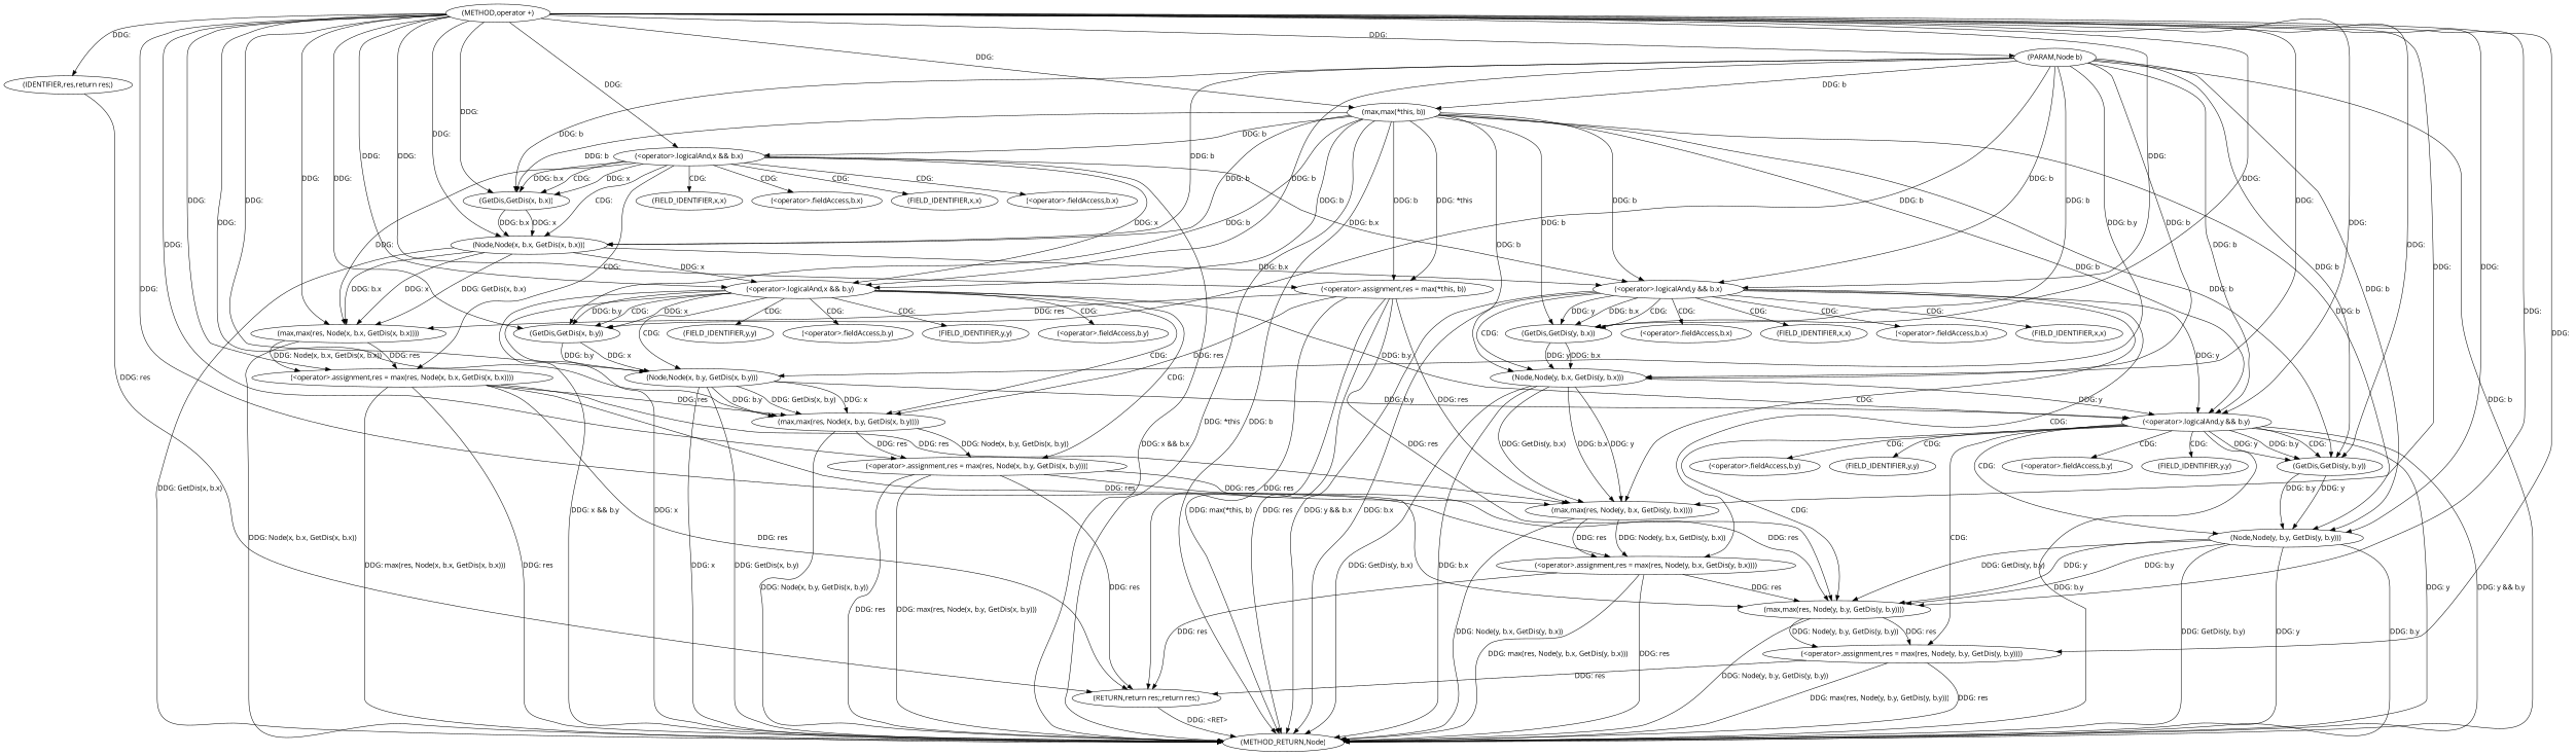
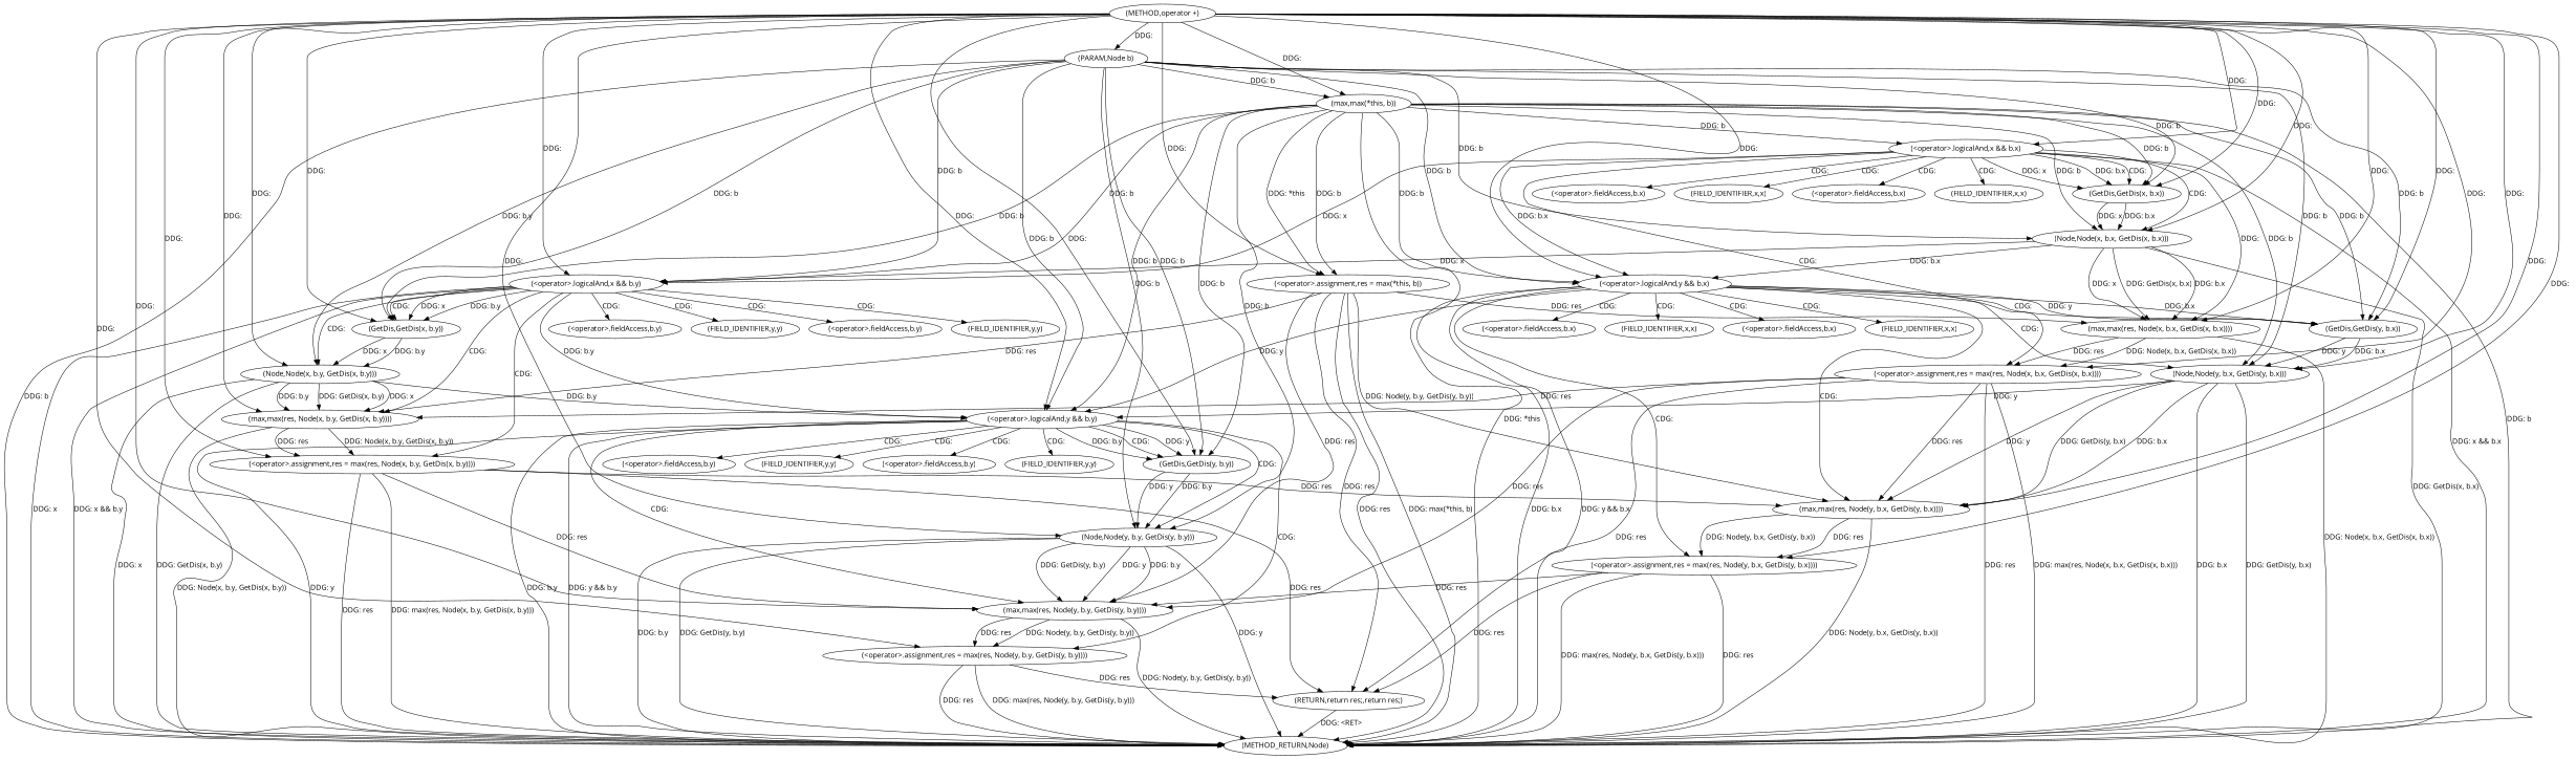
  digraph {
    fontname="Open Sans"
    node [fontname="Open Sans"]
    edge [fontname="Open Sans"]
    n1 [label="(METHOD,operator +)"]
    n2 [label="(PARAM,Node b)"]
    n3 [label="(<operator>.assignment,res = max(*this, b))"]
    n4 [label="(<operator>.logicalAnd,x && b.x)"]
    n5 [label="(<operator>.assignment,res = max(res, Node(x, b.x, GetDis(x, b.x))))"]
    n6 [label="(<operator>.logicalAnd,x && b.y)"]
    n7 [label="(<operator>.assignment,res = max(res, Node(x, b.y, GetDis(x, b.y))))"]
    n8 [label="(<operator>.logicalAnd,y && b.x)"]
    n9 [label="(<operator>.assignment,res = max(res, Node(y, b.x, GetDis(y, b.x))))"]
    n10 [label="(<operator>.logicalAnd,y && b.y)"]
    n11 [label="(<operator>.assignment,res = max(res, Node(y, b.y, GetDis(y, b.y))))"]
-   n12 [label="(IDENTIFIER,res,return res;)"]
    n13 [label="(max,max(*this, b))"]
    n14 [label="(max,max(res, Node(x, b.x, GetDis(x, b.x))))"]
    n15 [label="(max,max(res, Node(x, b.y, GetDis(x, b.y))))"]
    n16 [label="(max,max(res, Node(y, b.x, GetDis(y, b.x))))"]
    n17 [label="(max,max(res, Node(y, b.y, GetDis(y, b.y))))"]
    n18 [label="(Node,Node(x, b.x, GetDis(x, b.x)))"]
    n19 [label="(Node,Node(x, b.y, GetDis(x, b.y)))"]
    n20 [label="(Node,Node(y, b.x, GetDis(y, b.x)))"]
    n21 [label="(Node,Node(y, b.y, GetDis(y, b.y)))"]
    n22 [label="(GetDis,GetDis(x, b.x))"]
    n23 [label="(GetDis,GetDis(x, b.y))"]
    n24 [label="(GetDis,GetDis(y, b.x))"]
    n25 [label="(GetDis,GetDis(y, b.y))"]
    n26 [label="(METHOD_RETURN,Node)"]
    n27 [label="(RETURN,return res;,return res;)"]
    n28 [label="(<operator>.fieldAccess,b.x)"]
    n29 [label="(FIELD_IDENTIFIER,x,x)"]
    n30 [label="(<operator>.fieldAccess,b.x)"]
    n31 [label="(FIELD_IDENTIFIER,x,x)"]
    n32 [label="(<operator>.fieldAccess,b.y)"]
    n33 [label="(FIELD_IDENTIFIER,y,y)"]
    n34 [label="(<operator>.fieldAccess,b.y)"]
    n35 [label="(FIELD_IDENTIFIER,y,y)"]
    n36 [label="(<operator>.fieldAccess,b.x)"]
    n37 [label="(FIELD_IDENTIFIER,x,x)"]
    n38 [label="(<operator>.fieldAccess,b.x)"]
    n39 [label="(FIELD_IDENTIFIER,x,x)"]
    n40 [label="(<operator>.fieldAccess,b.y)"]
    n41 [label="(FIELD_IDENTIFIER,y,y)"]
    n42 [label="(<operator>.fieldAccess,b.y)"]
    n43 [label="(FIELD_IDENTIFIER,y,y)"]
    n1 -> n2 [label="DDG: "]
    n1 -> n3 [label="DDG: "]
    n1 -> n4 [label="DDG: "]
    n1 -> n5 [label="DDG: "]
    n1 -> n6 [label="DDG: "]
    n1 -> n7 [label="DDG: "]
    n1 -> n8 [label="DDG: "]
    n1 -> n9 [label="DDG: "]
    n1 -> n10 [label="DDG: "]
    n1 -> n11 [label="DDG: "]
-   n1 -> n12 [label="DDG: "]
    n1 -> n13 [label="DDG: "]
    n1 -> n14 [label="DDG: "]
    n1 -> n15 [label="DDG: "]
    n1 -> n16 [label="DDG: "]
    n1 -> n17 [label="DDG: "]
    n1 -> n18 [label="DDG: "]
    n1 -> n19 [label="DDG: "]
    n1 -> n20 [label="DDG: "]
    n1 -> n21 [label="DDG: "]
    n1 -> n22 [label="DDG: "]
    n1 -> n23 [label="DDG: "]
    n1 -> n24 [label="DDG: "]
    n1 -> n25 [label="DDG: "]
    n2 -> n6 [label="DDG: b"]
    n2 -> n8 [label="DDG: b"]
    n2 -> n10 [label="DDG: b"]
    n2 -> n13 [label="DDG: b"]
    n2 -> n18 [label="DDG: b"]
    n2 -> n19 [label="DDG: b.y"]
    n2 -> n20 [label="DDG: b"]
    n2 -> n21 [label="DDG: b"]
    n2 -> n22 [label="DDG: b"]
    n2 -> n23 [label="DDG: b"]
    n2 -> n24 [label="DDG: b"]
    n2 -> n25 [label="DDG: b"]
    n2 -> n26 [label="DDG: b"]
    n3 -> n14 [label="DDG: res"]
    n3 -> n15 [label="DDG: res"]
-   n3 -> n16 [label="DDG: res"]
+   n3 -> n16 [label="DDG: Node(y, b.y, GetDis(y, b.y))"]
    n3 -> n17 [label="DDG: res"]
    n3 -> n26 [label="DDG: res"]
    n3 -> n26 [label="DDG: max(*this, b)"]
    n3 -> n27 [label="DDG: res"]
    n4 -> n5 [label="CDG: "]
    n4 -> n6 [label="DDG: x"]
    n4 -> n8 [label="DDG: b.x"]
    n4 -> n14 [label="DDG: "]
    n4 -> n18 [label="CDG: "]
    n4 -> n22 [label="DDG: x"]
    n4 -> n22 [label="DDG: b.x"]
    n4 -> n22 [label="CDG: "]
    n4 -> n26 [label="DDG: x && b.x"]
    n4 -> n28 [label="CDG: "]
    n4 -> n29 [label="CDG: "]
    n4 -> n30 [label="CDG: "]
    n4 -> n31 [label="CDG: "]
    n5 -> n15 [label="DDG: res"]
    n5 -> n16 [label="DDG: res"]
    n5 -> n17 [label="DDG: res"]
    n5 -> n26 [label="DDG: res"]
    n5 -> n26 [label="DDG: max(res, Node(x, b.x, GetDis(x, b.x)))"]
    n5 -> n27 [label="DDG: res"]
    n6 -> n7 [label="CDG: "]
    n6 -> n10 [label="DDG: b.y"]
    n6 -> n15 [label="CDG: "]
    n6 -> n19 [label="CDG: "]
    n6 -> n23 [label="DDG: x"]
    n6 -> n23 [label="DDG: b.y"]
    n6 -> n23 [label="CDG: "]
    n6 -> n26 [label="DDG: x"]
    n6 -> n26 [label="DDG: x && b.y"]
    n6 -> n32 [label="CDG: "]
    n6 -> n33 [label="CDG: "]
    n6 -> n34 [label="CDG: "]
    n6 -> n35 [label="CDG: "]
    n7 -> n16 [label="DDG: res"]
    n7 -> n17 [label="DDG: res"]
    n7 -> n26 [label="DDG: res"]
    n7 -> n26 [label="DDG: max(res, Node(x, b.y, GetDis(x, b.y)))"]
    n7 -> n27 [label="DDG: res"]
    n8 -> n9 [label="CDG: "]
    n8 -> n10 [label="DDG: y"]
    n8 -> n16 [label="CDG: "]
    n8 -> n20 [label="CDG: "]
    n8 -> n24 [label="DDG: y"]
    n8 -> n24 [label="DDG: b.x"]
    n8 -> n24 [label="CDG: "]
    n8 -> n26 [label="DDG: b.x"]
    n8 -> n26 [label="DDG: y && b.x"]
    n8 -> n36 [label="CDG: "]
    n8 -> n37 [label="CDG: "]
    n8 -> n38 [label="CDG: "]
    n8 -> n39 [label="CDG: "]
    n9 -> n17 [label="DDG: res"]
    n9 -> n26 [label="DDG: res"]
    n9 -> n26 [label="DDG: max(res, Node(y, b.x, GetDis(y, b.x)))"]
    n9 -> n27 [label="DDG: res"]
    n10 -> n11 [label="CDG: "]
    n10 -> n17 [label="CDG: "]
    n10 -> n21 [label="CDG: "]
    n10 -> n25 [label="DDG: y"]
    n10 -> n25 [label="DDG: b.y"]
    n10 -> n25 [label="CDG: "]
    n10 -> n26 [label="DDG: y"]
    n10 -> n26 [label="DDG: b.y"]
    n10 -> n26 [label="DDG: y && b.y"]
    n10 -> n40 [label="CDG: "]
    n10 -> n41 [label="CDG: "]
    n10 -> n42 [label="CDG: "]
    n10 -> n43 [label="CDG: "]
    n11 -> n26 [label="DDG: res"]
    n11 -> n26 [label="DDG: max(res, Node(y, b.y, GetDis(y, b.y)))"]
    n11 -> n27 [label="DDG: res"]
-   n12 -> n27 [label="DDG: res"]
    n13 -> n3 [label="DDG: *this"]
    n13 -> n3 [label="DDG: b"]
    n13 -> n4 [label="DDG: b"]
    n13 -> n6 [label="DDG: b"]
    n13 -> n8 [label="DDG: b"]
    n13 -> n10 [label="DDG: b"]
    n13 -> n18 [label="DDG: b"]
    n13 -> n20 [label="DDG: b"]
    n13 -> n21 [label="DDG: b"]
    n13 -> n22 [label="DDG: b"]
    n13 -> n23 [label="DDG: b"]
    n13 -> n24 [label="DDG: b"]
    n13 -> n25 [label="DDG: b"]
    n13 -> n26 [label="DDG: *this"]
    n13 -> n26 [label="DDG: b"]
    n14 -> n5 [label="DDG: Node(x, b.x, GetDis(x, b.x))"]
    n14 -> n5 [label="DDG: res"]
    n14 -> n26 [label="DDG: Node(x, b.x, GetDis(x, b.x))"]
    n15 -> n7 [label="DDG: res"]
    n15 -> n7 [label="DDG: Node(x, b.y, GetDis(x, b.y))"]
    n15 -> n26 [label="DDG: Node(x, b.y, GetDis(x, b.y))"]
    n16 -> n9 [label="DDG: res"]
    n16 -> n9 [label="DDG: Node(y, b.x, GetDis(y, b.x))"]
    n16 -> n26 [label="DDG: Node(y, b.x, GetDis(y, b.x))"]
    n17 -> n11 [label="DDG: res"]
    n17 -> n11 [label="DDG: Node(y, b.y, GetDis(y, b.y))"]
    n17 -> n26 [label="DDG: Node(y, b.y, GetDis(y, b.y))"]
    n18 -> n6 [label="DDG: x"]
    n18 -> n8 [label="DDG: b.x"]
    n18 -> n14 [label="DDG: GetDis(x, b.x)"]
    n18 -> n14 [label="DDG: b.x"]
    n18 -> n14 [label="DDG: x"]
    n18 -> n26 [label="DDG: GetDis(x, b.x)"]
    n19 -> n10 [label="DDG: b.y"]
    n19 -> n15 [label="DDG: x"]
    n19 -> n15 [label="DDG: b.y"]
    n19 -> n15 [label="DDG: GetDis(x, b.y)"]
    n19 -> n26 [label="DDG: x"]
    n19 -> n26 [label="DDG: GetDis(x, b.y)"]
    n20 -> n10 [label="DDG: y"]
    n20 -> n16 [label="DDG: GetDis(y, b.x)"]
    n20 -> n16 [label="DDG: b.x"]
    n20 -> n16 [label="DDG: y"]
    n20 -> n26 [label="DDG: b.x"]
    n20 -> n26 [label="DDG: GetDis(y, b.x)"]
    n21 -> n17 [label="DDG: GetDis(y, b.y)"]
    n21 -> n17 [label="DDG: y"]
    n21 -> n17 [label="DDG: b.y"]
    n21 -> n26 [label="DDG: y"]
    n21 -> n26 [label="DDG: b.y"]
    n21 -> n26 [label="DDG: GetDis(y, b.y)"]
    n22 -> n18 [label="DDG: x"]
    n22 -> n18 [label="DDG: b.x"]
    n23 -> n19 [label="DDG: x"]
    n23 -> n19 [label="DDG: b.y"]
    n24 -> n20 [label="DDG: y"]
    n24 -> n20 [label="DDG: b.x"]
    n25 -> n21 [label="DDG: y"]
    n25 -> n21 [label="DDG: b.y"]
    n27 -> n26 [label="DDG: <RET>"]
  }
